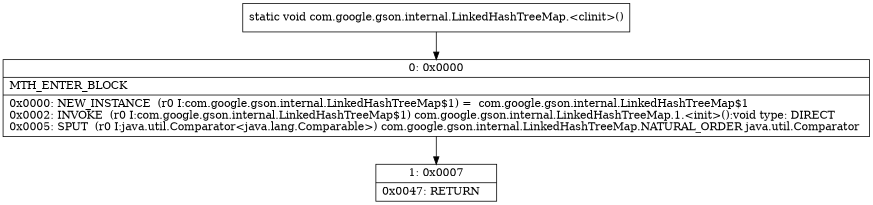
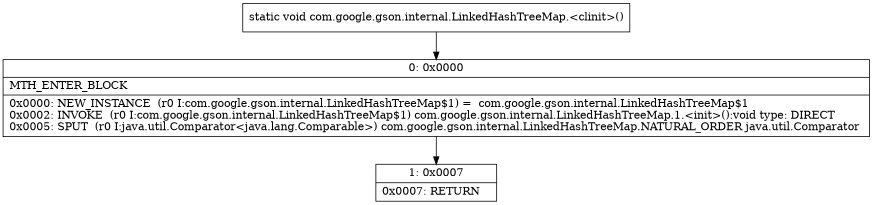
  digraph {
    node [shape=record]
    n1 [label="{0\:\ 0x0000|MTH_ENTER_BLOCK\l|0x0000: NEW_INSTANCE  (r0 I:com.google.gson.internal.LinkedHashTreeMap$1) =  com.google.gson.internal.LinkedHashTreeMap$1 \l0x0002: INVOKE  (r0 I:com.google.gson.internal.LinkedHashTreeMap$1) com.google.gson.internal.LinkedHashTreeMap.1.\<init\>():void type: DIRECT \l0x0005: SPUT  (r0 I:java.util.Comparator\<java.lang.Comparable\>) com.google.gson.internal.LinkedHashTreeMap.NATURAL_ORDER java.util.Comparator \l}"]
-   n2 [label="{1\:\ 0x0007|0x0047: RETURN   \l}"]
+   n2 [label="{1\:\ 0x0007|0x0007: RETURN   \l}"]
    n3 [label="{static void com.google.gson.internal.LinkedHashTreeMap.\<clinit\>() }"]
    n1 -> n2
    n3 -> n1
  }
